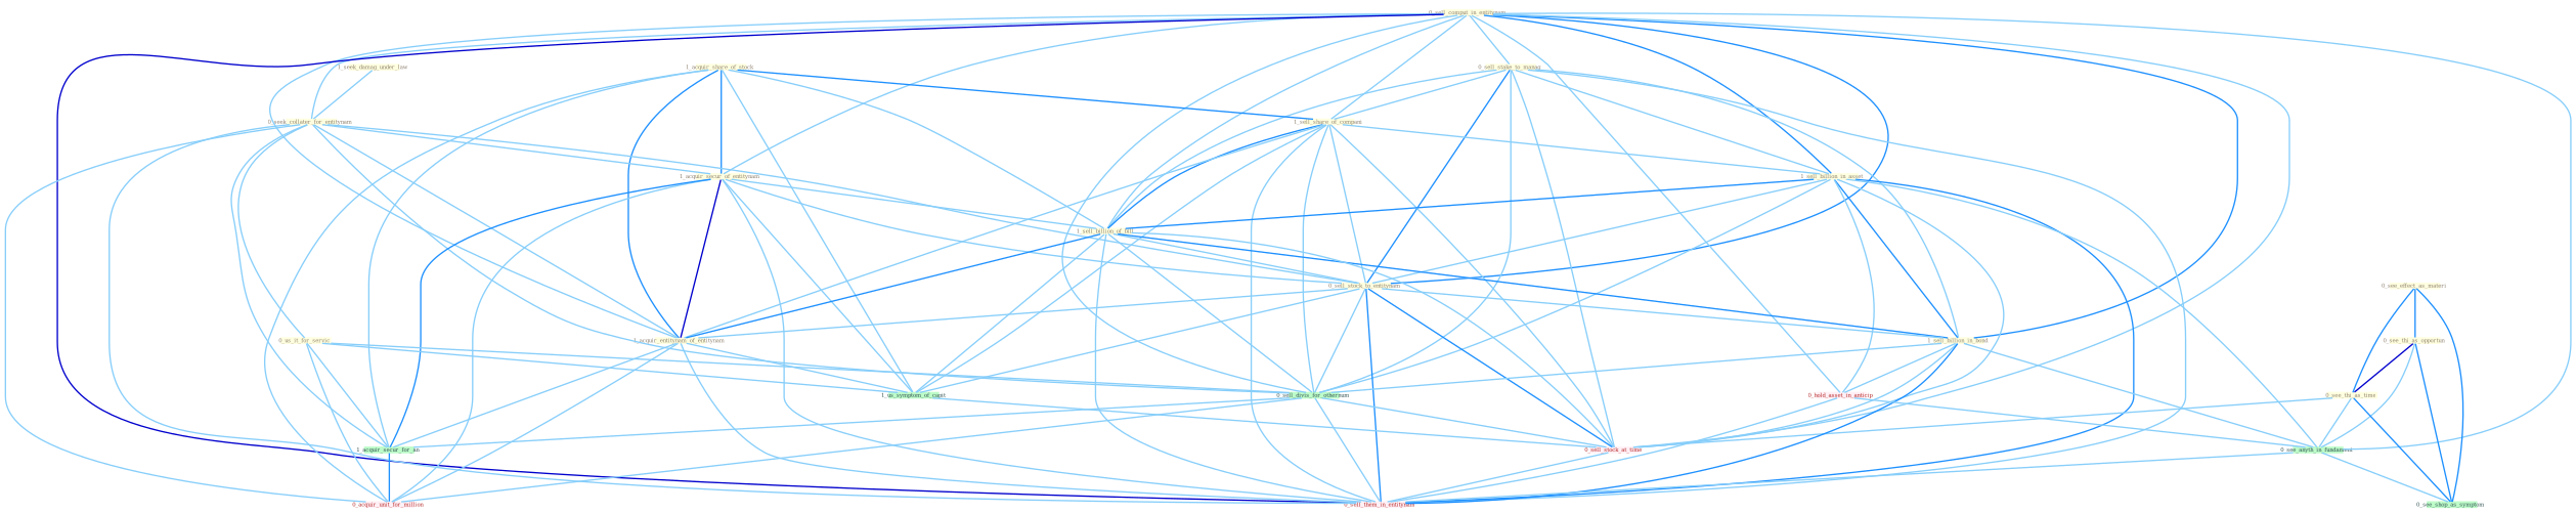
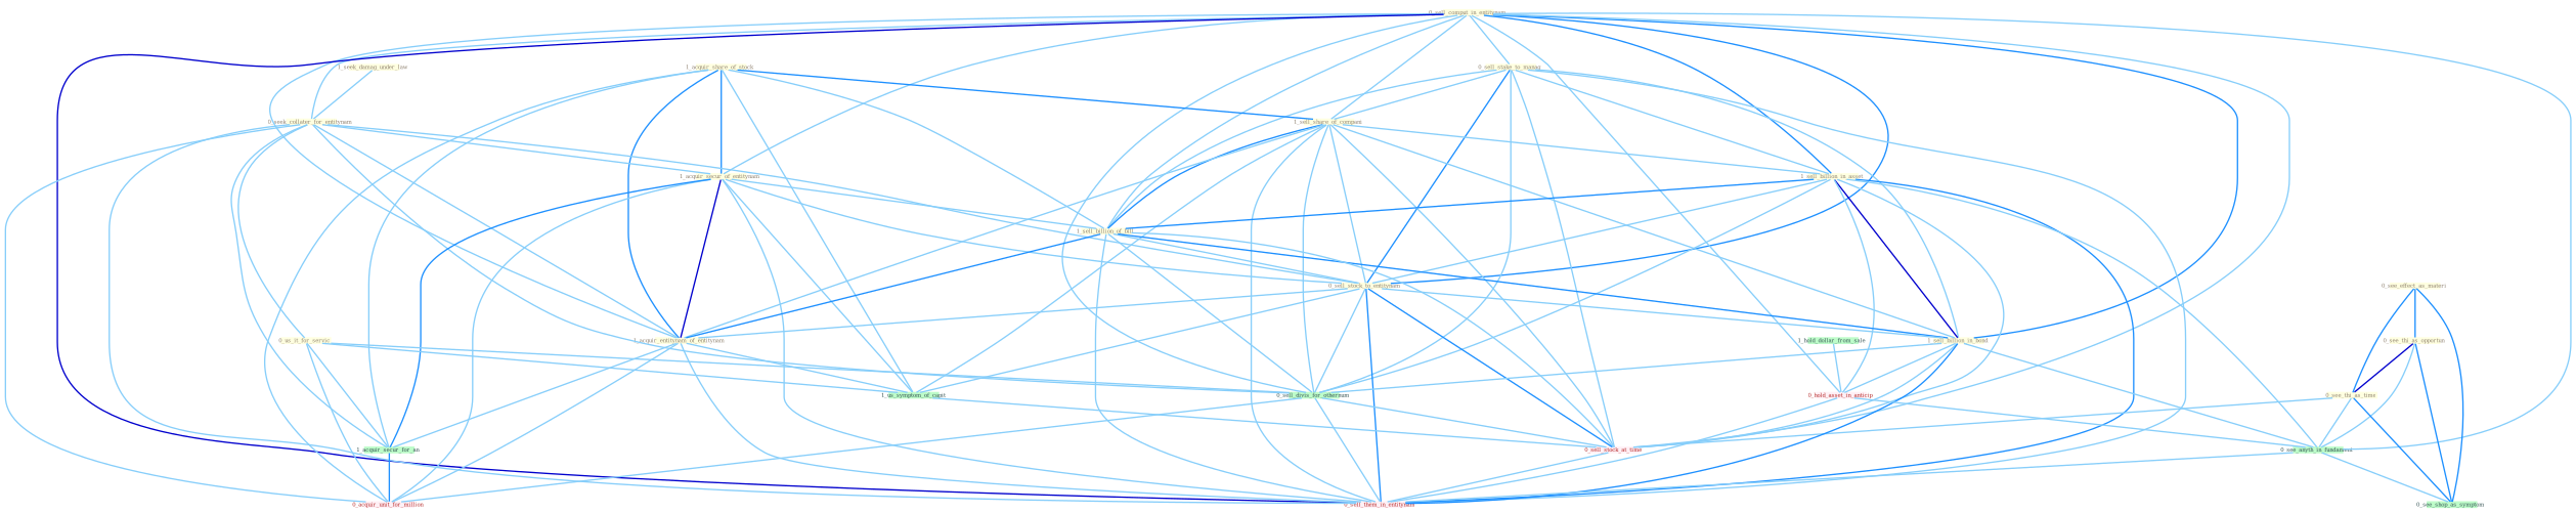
  graph {
    node [color="#ffffe0" fixedsize=true fontcolor="#8b7d6b" fontsize=4 shape=polygon style=filled]
    edge [color="#87cefa" w=1]
    "0_sell_comput_in_entitynam " [height=.06 width=.5]
    "0_sell_stake_to_manag " [height=.06 width=.5]
    "1_seek_damag_under_law " [height=.06 width=.5]
    "1_acquir_share_of_stock " [height=.06 width=.5]
    "0_seek_collater_for_entitynam " [height=.06 width=.5]
    "1_sell_share_of_compani " [height=.06 width=.5]
    "1_sell_billion_in_asset " [height=.06 width=.5]
    "1_acquir_secur_of_entitynam " [height=.06 width=.5]
    "1_sell_billion_of_bill " [height=.06 width=.5]
    "0_see_effect_as_materi " [height=.06 width=.5]
    "0_see_thi_as_opportun " [height=.06 width=.5]
    "0_sell_stock_to_entitynam " [height=.06 width=.5]
    "0_see_thi_as_time " [height=.06 width=.5]
    "1_sell_billion_in_bond " [height=.06 width=.5]
    "0_us_it_for_servic " [height=.06 width=.5]
    "1_acquir_entitynam_of_entitynam " [height=.06 width=.5]
    "0_hold_asset_in_anticip " [color="#fff0f5" fontcolor="#b22222" height=.06 width=.5]
    "0_sell_stock_at_time " [color="#fff0f5" fontcolor="#b22222" height=.06 width=.5]
    "0_acquir_unit_for_million " [color="#fff0f5" fontcolor="#b22222" height=.06 width=.5]
    "0_sell_them_in_entitynam " [color="#fff0f5" fontcolor="#b22222" height=.06 width=.5]
    "0_sell_divis_for_othernum " [color="#BDFCC9" fontcolor="#2f4f4f" height=.06 width=.5]
    "0_see_anyth_in_fundament " [color="#BDFCC9" fontcolor="#2f4f4f" height=.06 width=.5]
    "1_acquir_secur_for_an " [color="#BDFCC9" fontcolor="#2f4f4f" height=.06 width=.5]
    n24 [color="#BDFCC9" fontcolor="#2f4f4f" height=.06 label="1_us_symptom_of_capit" width=.5]
    "0_see_shop_as_symptom " [color="#BDFCC9" fontcolor="#2f4f4f" height=.06 width=.5]
+   "1_hold_dollar_from_sale " [color="#BDFCC9" fontcolor="#2f4f4f" height=.06 width=.5]
    subgraph sub_1 {
      "0_sell_comput_in_entitynam "
      "0_sell_stake_to_manag "
      "1_seek_damag_under_law "
      "1_acquir_share_of_stock "
      "0_seek_collater_for_entitynam "
      "1_sell_share_of_compani "
      "1_sell_billion_in_asset "
      "1_acquir_secur_of_entitynam "
      "1_sell_billion_of_bill "
      "0_see_effect_as_materi "
      "0_see_thi_as_opportun "
      "0_sell_stock_to_entitynam "
      "0_see_thi_as_time "
      "1_sell_billion_in_bond "
      "0_us_it_for_servic "
      "1_acquir_entitynam_of_entitynam "
    }
    subgraph sub_2 {
      "0_hold_asset_in_anticip "
      "0_sell_stock_at_time "
      "0_acquir_unit_for_million "
      "0_sell_them_in_entitynam "
    }
    "0_sell_comput_in_entitynam " -- "0_sell_stake_to_manag "
    "0_sell_comput_in_entitynam " -- "0_seek_collater_for_entitynam "
    "0_sell_comput_in_entitynam " -- "1_sell_share_of_compani "
    "0_sell_comput_in_entitynam " -- "1_sell_billion_in_asset " [color="#1e90ff" w=2]
    "0_sell_comput_in_entitynam " -- "1_acquir_secur_of_entitynam "
    "0_sell_comput_in_entitynam " -- "1_sell_billion_of_bill "
    "0_sell_comput_in_entitynam " -- "0_sell_stock_to_entitynam " [color="#1e90ff" w=2]
    "0_sell_comput_in_entitynam " -- "1_sell_billion_in_bond " [color="#1e90ff" w=2]
    "0_sell_comput_in_entitynam " -- "1_acquir_entitynam_of_entitynam "
    "0_sell_comput_in_entitynam " -- "0_hold_asset_in_anticip "
    "0_sell_comput_in_entitynam " -- "0_sell_stock_at_time "
    "0_sell_comput_in_entitynam " -- "0_sell_them_in_entitynam " [color="#0000cd" w=3]
    "0_sell_comput_in_entitynam " -- "0_sell_divis_for_othernum "
    "0_sell_comput_in_entitynam " -- "0_see_anyth_in_fundament "
    "0_sell_stake_to_manag " -- "1_sell_share_of_compani "
    "0_sell_stake_to_manag " -- "1_sell_billion_in_asset "
    "0_sell_stake_to_manag " -- "1_sell_billion_of_bill "
    "0_sell_stake_to_manag " -- "0_sell_stock_to_entitynam " [color="#1e90ff" w=2]
    "0_sell_stake_to_manag " -- "1_sell_billion_in_bond "
    "0_sell_stake_to_manag " -- "0_sell_stock_at_time "
    "0_sell_stake_to_manag " -- "0_sell_them_in_entitynam "
    "0_sell_stake_to_manag " -- "0_sell_divis_for_othernum "
    "1_seek_damag_under_law " -- "0_seek_collater_for_entitynam "
    "1_acquir_share_of_stock " -- "1_sell_share_of_compani " [color="#1e90ff" w=2]
    "1_acquir_share_of_stock " -- "1_acquir_secur_of_entitynam " [color="#1e90ff" w=2]
    "1_acquir_share_of_stock " -- "1_sell_billion_of_bill "
    "1_acquir_share_of_stock " -- "1_acquir_entitynam_of_entitynam " [color="#1e90ff" w=2]
    "1_acquir_share_of_stock " -- "0_acquir_unit_for_million "
    "1_acquir_share_of_stock " -- "1_acquir_secur_for_an "
    "1_acquir_share_of_stock " -- n24
    "0_seek_collater_for_entitynam " -- "1_acquir_secur_of_entitynam "
    "0_seek_collater_for_entitynam " -- "0_sell_stock_to_entitynam "
    "0_seek_collater_for_entitynam " -- "0_us_it_for_servic "
    "0_seek_collater_for_entitynam " -- "1_acquir_entitynam_of_entitynam "
    "0_seek_collater_for_entitynam " -- "0_acquir_unit_for_million "
    "0_seek_collater_for_entitynam " -- "0_sell_them_in_entitynam "
    "0_seek_collater_for_entitynam " -- "0_sell_divis_for_othernum "
    "0_seek_collater_for_entitynam " -- "1_acquir_secur_for_an "
    "1_sell_share_of_compani " -- "1_sell_billion_in_asset "
    "1_sell_share_of_compani " -- "1_sell_billion_of_bill " [color="#1e90ff" w=2]
    "1_sell_share_of_compani " -- "0_sell_stock_to_entitynam "
+   "1_sell_share_of_compani " -- "1_sell_billion_in_bond "
    "1_sell_share_of_compani " -- "1_acquir_entitynam_of_entitynam "
    "1_sell_share_of_compani " -- "0_sell_stock_at_time "
    "1_sell_share_of_compani " -- "0_sell_them_in_entitynam "
    "1_sell_share_of_compani " -- "0_sell_divis_for_othernum "
    "1_sell_share_of_compani " -- n24
    "1_sell_billion_in_asset " -- "1_sell_billion_of_bill " [color="#1e90ff" w=2]
    "1_sell_billion_in_asset " -- "0_sell_stock_to_entitynam "
-   "1_sell_billion_in_asset " -- "1_sell_billion_in_bond " [color="#1e90ff" w=3]
+   "1_sell_billion_in_asset " -- "1_sell_billion_in_bond " [color="#0000cd" w=3]
    "1_sell_billion_in_asset " -- "0_hold_asset_in_anticip "
    "1_sell_billion_in_asset " -- "0_sell_stock_at_time "
    "1_sell_billion_in_asset " -- "0_sell_them_in_entitynam " [color="#1e90ff" w=2]
    "1_sell_billion_in_asset " -- "0_sell_divis_for_othernum "
    "1_sell_billion_in_asset " -- "0_see_anyth_in_fundament "
    "1_acquir_secur_of_entitynam " -- "1_sell_billion_of_bill "
    "1_acquir_secur_of_entitynam " -- "0_sell_stock_to_entitynam "
    "1_acquir_secur_of_entitynam " -- "1_acquir_entitynam_of_entitynam " [color="#0000cd" w=3]
    "1_acquir_secur_of_entitynam " -- "0_acquir_unit_for_million "
    "1_acquir_secur_of_entitynam " -- "0_sell_them_in_entitynam "
    "1_acquir_secur_of_entitynam " -- "1_acquir_secur_for_an " [color="#1e90ff" w=2]
    "1_acquir_secur_of_entitynam " -- n24
    "1_sell_billion_of_bill " -- "0_sell_stock_to_entitynam "
    "1_sell_billion_of_bill " -- "1_sell_billion_in_bond " [color="#1e90ff" w=2]
    "1_sell_billion_of_bill " -- "1_acquir_entitynam_of_entitynam " [color="#1e90ff"]
    "1_sell_billion_of_bill " -- "0_sell_stock_at_time "
    "1_sell_billion_of_bill " -- "0_sell_them_in_entitynam "
    "1_sell_billion_of_bill " -- "0_sell_divis_for_othernum "
-   "1_sell_billion_of_bill " -- n24
    "0_see_effect_as_materi " -- "0_see_thi_as_opportun " [color="#1e90ff" w=2]
    "0_see_effect_as_materi " -- "0_see_thi_as_time " [color="#1e90ff" w=2]
    "0_see_effect_as_materi " -- "0_see_shop_as_symptom " [color="#1e90ff" w=2]
    "0_see_thi_as_opportun " -- "0_see_thi_as_time " [color="#0000cd" w=3]
    "0_see_thi_as_opportun " -- "0_see_anyth_in_fundament "
    "0_see_thi_as_opportun " -- "0_see_shop_as_symptom " [color="#1e90ff" w=2]
    "0_sell_stock_to_entitynam " -- "1_sell_billion_in_bond "
    "0_sell_stock_to_entitynam " -- "1_acquir_entitynam_of_entitynam "
    "0_sell_stock_to_entitynam " -- "0_sell_stock_at_time " [color="#1e90ff" w=2]
    "0_sell_stock_to_entitynam " -- "0_sell_them_in_entitynam " [color="#1e90ff" w=2]
    "0_sell_stock_to_entitynam " -- "0_sell_divis_for_othernum "
    "0_sell_stock_to_entitynam " -- n24
    "0_see_thi_as_time " -- "0_sell_stock_at_time "
    "0_see_thi_as_time " -- "0_see_anyth_in_fundament "
    "0_see_thi_as_time " -- "0_see_shop_as_symptom " [color="#1e90ff" w=2]
    "1_sell_billion_in_bond " -- "0_hold_asset_in_anticip "
    "1_sell_billion_in_bond " -- "0_sell_stock_at_time "
    "1_sell_billion_in_bond " -- "0_sell_them_in_entitynam " [color="#1e90ff" w=2]
    "1_sell_billion_in_bond " -- "0_sell_divis_for_othernum "
    "1_sell_billion_in_bond " -- "0_see_anyth_in_fundament "
    "0_us_it_for_servic " -- "0_acquir_unit_for_million "
    "0_us_it_for_servic " -- "0_sell_divis_for_othernum "
    "0_us_it_for_servic " -- "1_acquir_secur_for_an "
    "0_us_it_for_servic " -- n24
    "1_acquir_entitynam_of_entitynam " -- "0_acquir_unit_for_million "
    "1_acquir_entitynam_of_entitynam " -- "0_sell_them_in_entitynam "
    "1_acquir_entitynam_of_entitynam " -- "1_acquir_secur_for_an "
    "1_acquir_entitynam_of_entitynam " -- n24
    "0_hold_asset_in_anticip " -- "0_sell_them_in_entitynam "
    "0_hold_asset_in_anticip " -- "0_see_anyth_in_fundament "
    "0_sell_stock_at_time " -- "0_sell_them_in_entitynam "
    "0_sell_divis_for_othernum " -- "0_sell_stock_at_time "
    "0_sell_divis_for_othernum " -- "0_acquir_unit_for_million "
    "0_sell_divis_for_othernum " -- "0_sell_them_in_entitynam "
-   "0_sell_divis_for_othernum " -- "1_acquir_secur_for_an "
    "0_see_anyth_in_fundament " -- "0_sell_them_in_entitynam "
    "0_see_anyth_in_fundament " -- "0_see_shop_as_symptom "
    "1_acquir_secur_for_an " -- "0_acquir_unit_for_million " [color="#1e90ff" w=2]
    n24 -- "0_sell_stock_at_time "
+   "1_hold_dollar_from_sale " -- "0_hold_asset_in_anticip "
  }
